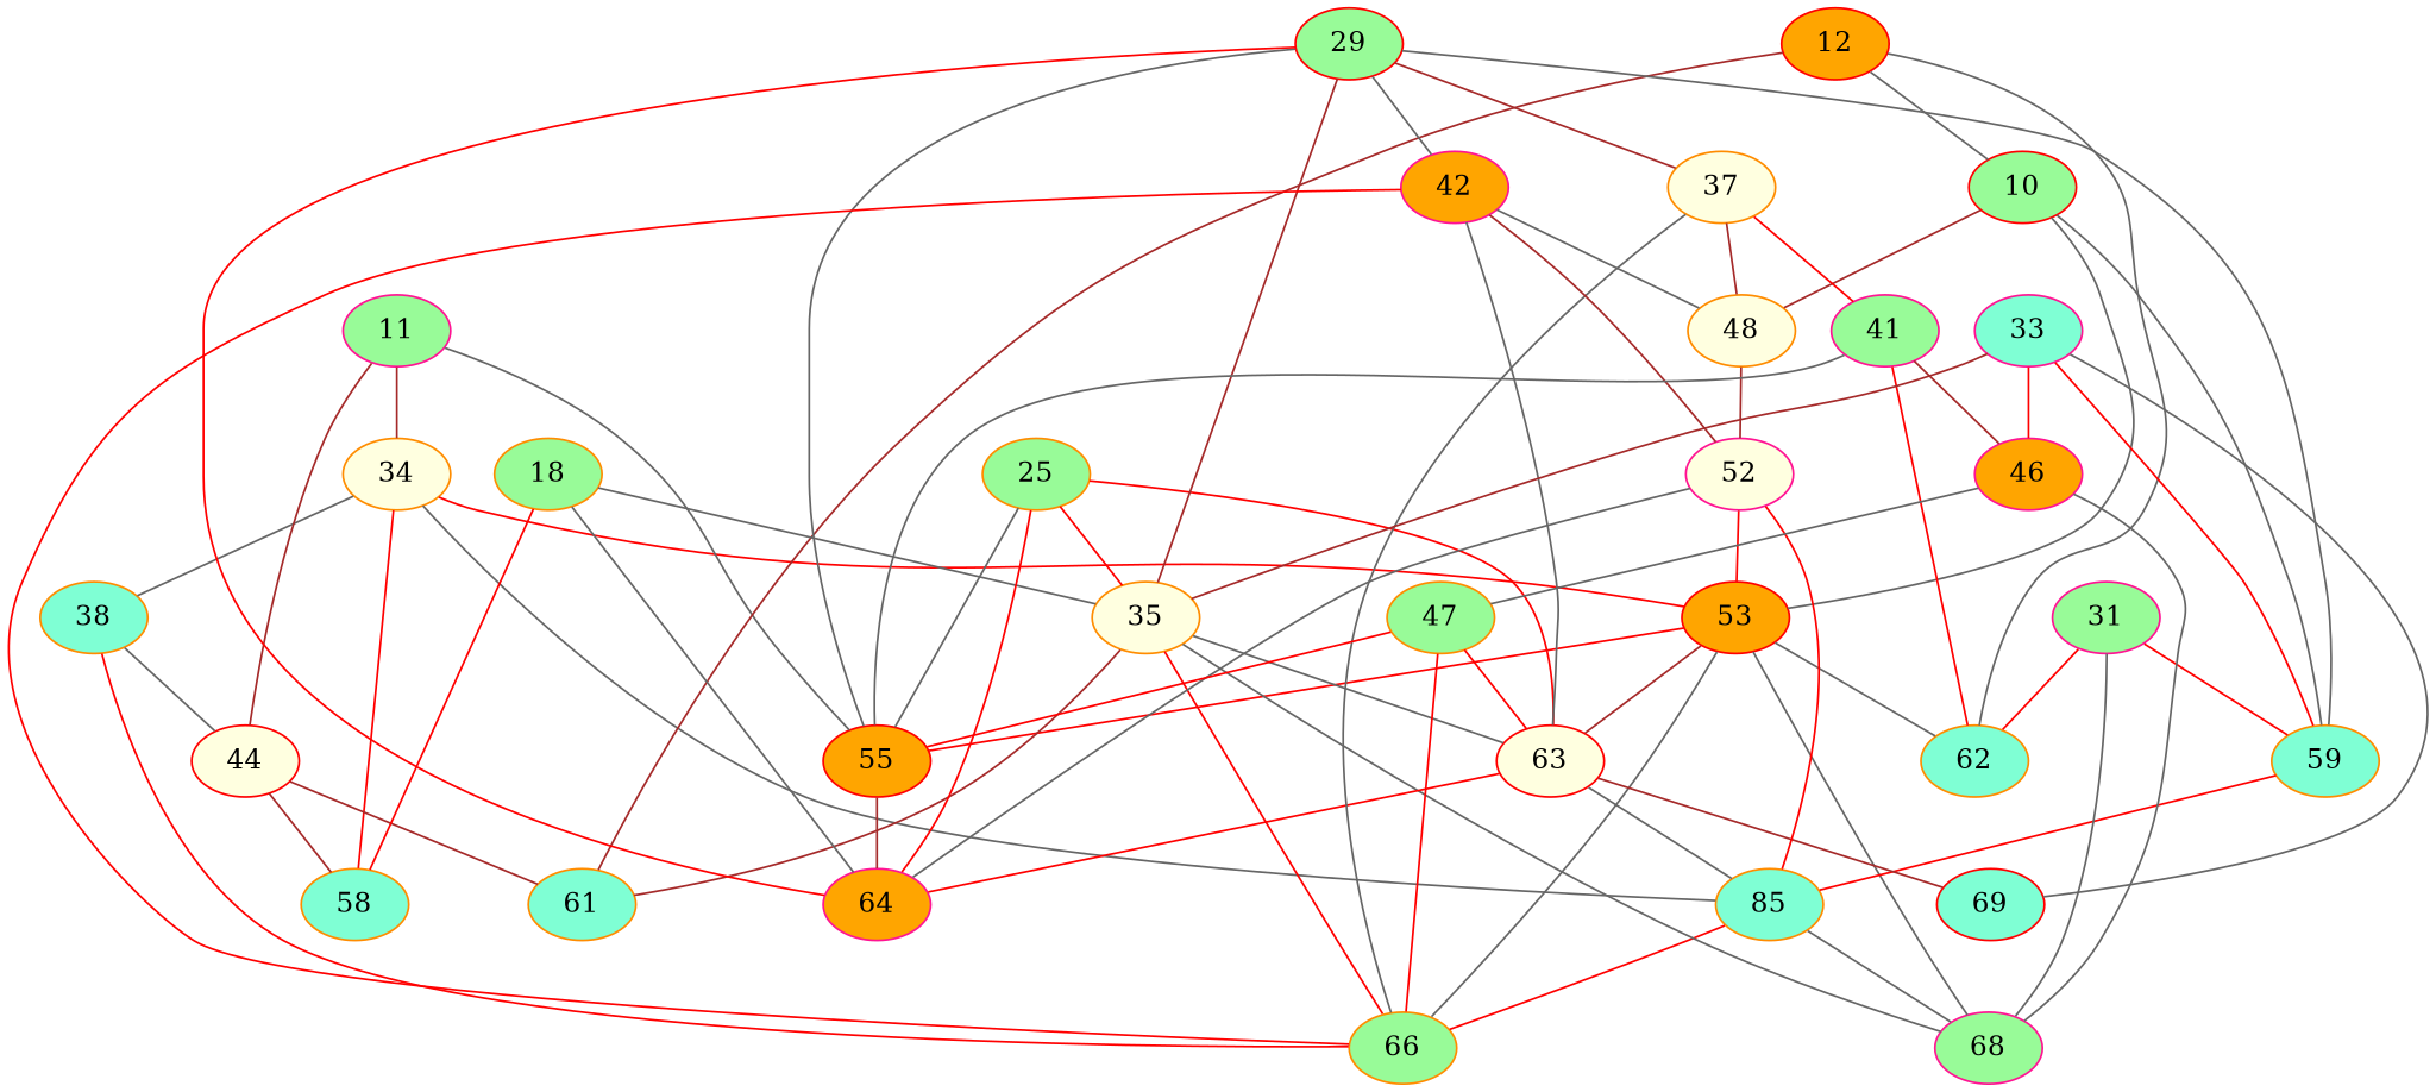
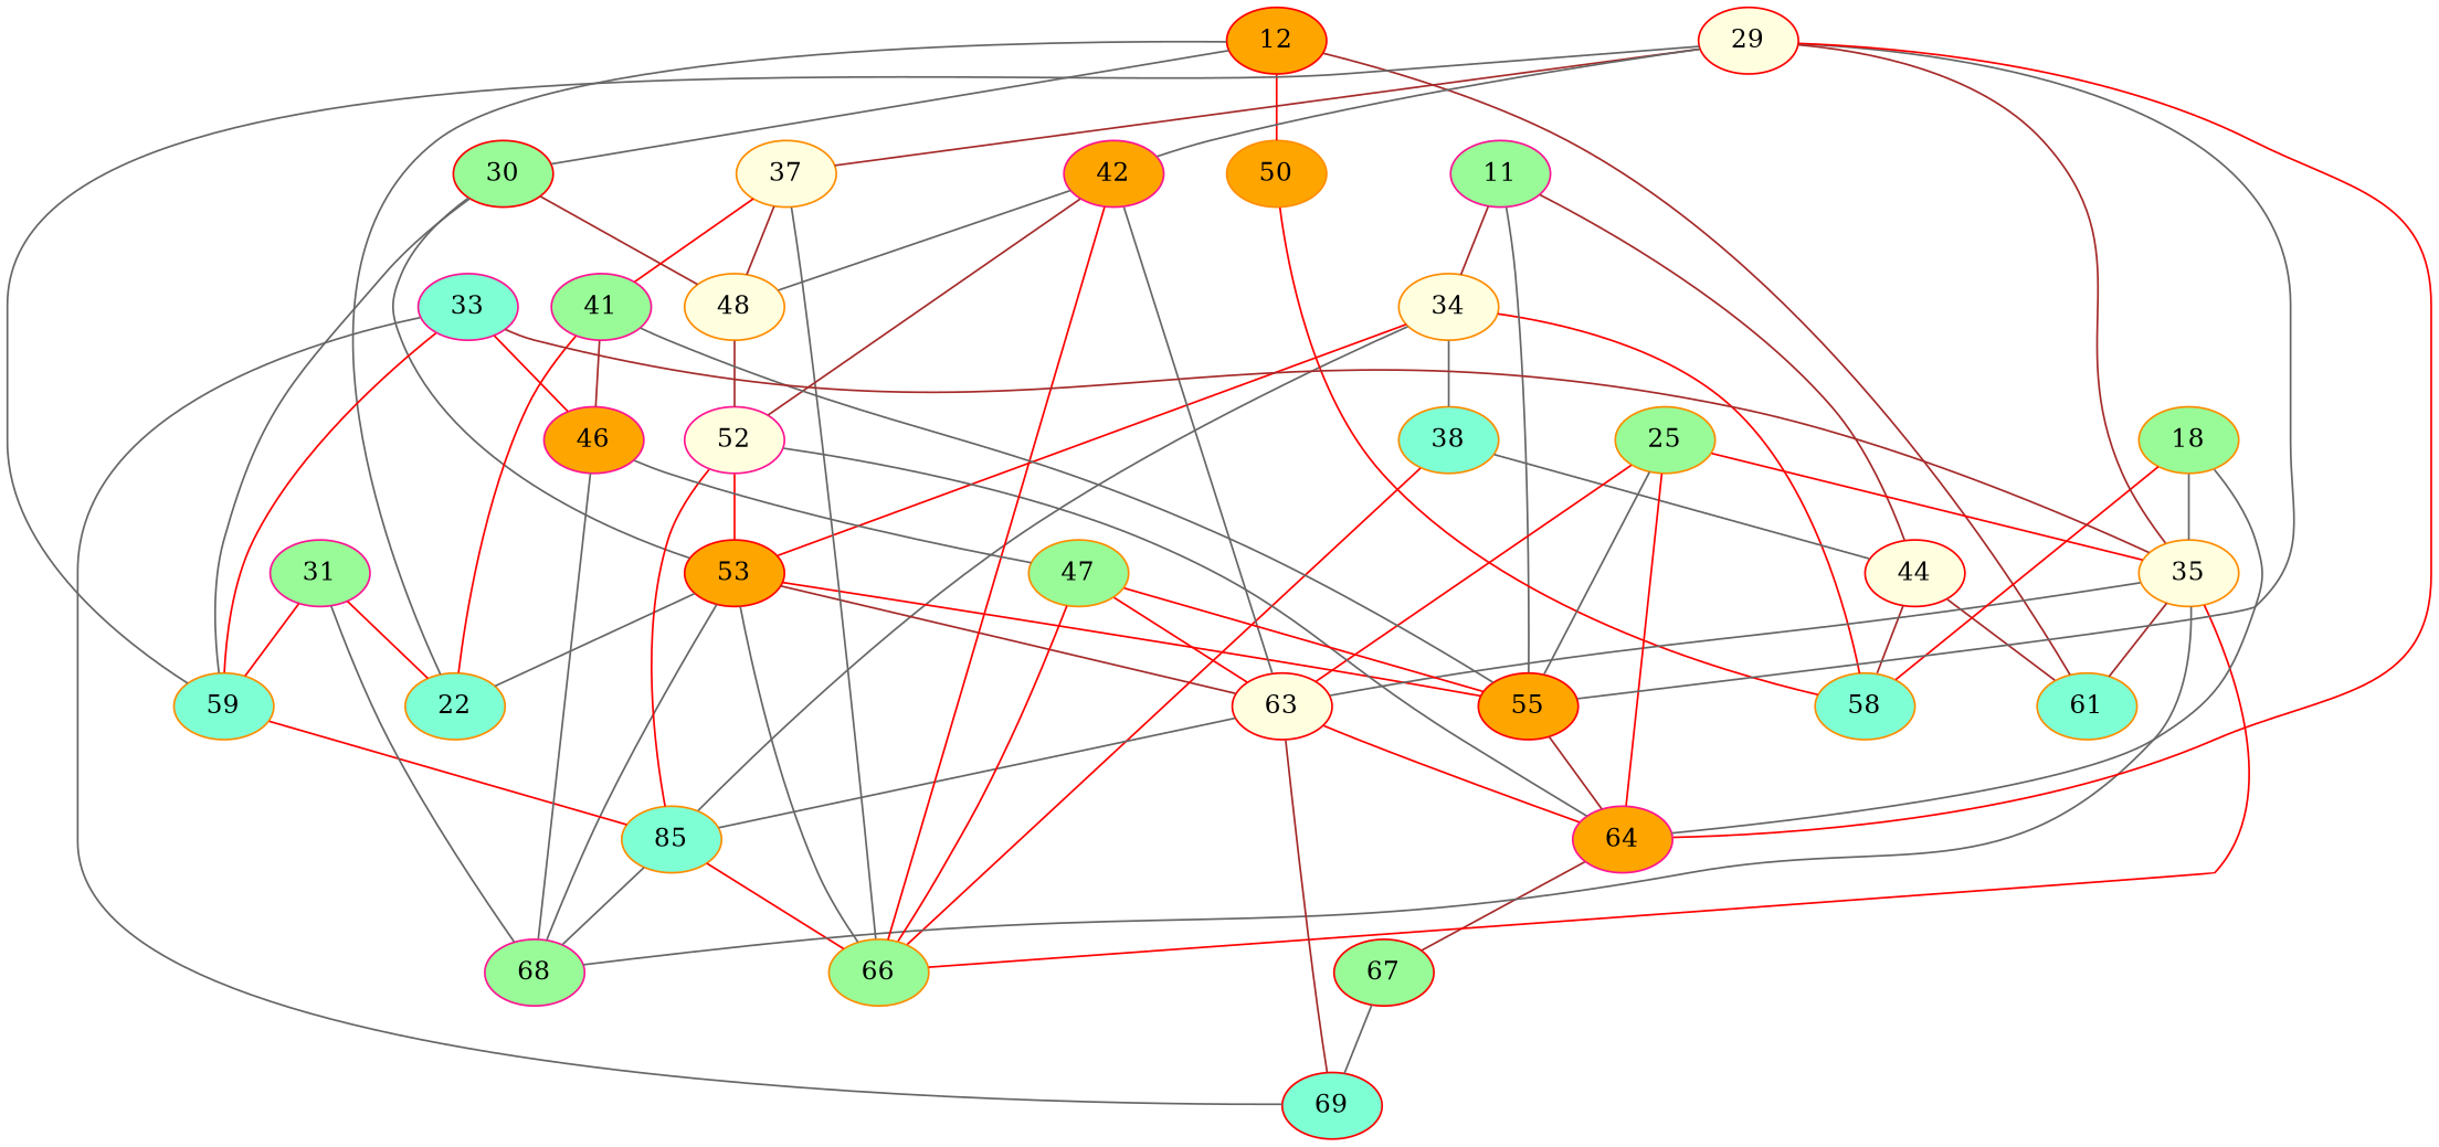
  graph {
    node [color=darkorange fillcolor=palegreen style=filled]
    edge [color=gray40]
    34 [fillcolor=lightyellow super="+1"]
    53 [color=red fillcolor=orange super="+27"]
    38 [fillcolor=aquamarine]
    58 [fillcolor=aquamarine]
    n5 [fillcolor=aquamarine label=85 super="+28+45"]
    11 [color=deeppink]
    44 [color=red fillcolor=lightyellow]
    55 [color=red fillcolor=orange super="+26"]
    61 [fillcolor=aquamarine]
    64 [color=deeppink fillcolor=orange super="+31+51"]
    12 [color=red fillcolor=orange super="+7"]
-   30 [color=red label=10]
-   62 [fillcolor=aquamarine]
+   30 [color=red]
+   50 [fillcolor=orange]
+   62 [fillcolor=aquamarine label=22]
    48 [fillcolor=lightyellow super="+17"]
    59 [fillcolor=aquamarine super="+36"]
    35 [fillcolor=lightyellow super="+8+16"]
    63 [color=red fillcolor=lightyellow super="+54+43+60"]
    68 [color=deeppink super="+39"]
    66 [super="+56+57"]
    18
+   67 [color=red super="+19"]
    25 [super="+21"]
    52 [color=deeppink fillcolor=lightyellow super="+49"]
    69 [color=red fillcolor=aquamarine]
-   29 [color=red super="+2+6"]
+   29 [color=red fillcolor=lightyellow super="+2+6"]
    37 [fillcolor=lightyellow]
    42 [color=deeppink fillcolor=orange super="+9"]
    41 [color=deeppink]
    n30 [color=deeppink label=31 super="+23"]
    33 [color=deeppink fillcolor=aquamarine super="+20"]
    46 [color=deeppink fillcolor=orange super="+24"]
    47
    34 -- 53 [color=red]
    34 -- 38
    34 -- 58 [color=red]
    34 -- n5
    53 -- 55 [color=red]
    53 -- 62
    53 -- 63 [color=brown weight=2]
    53 -- 68
    53 -- 66 [weight=2]
    38 -- 44
    38 -- 66 [color=red]
    n5 -- 68
    n5 -- 66 [color=red weight=2]
    11 -- 34 [color=brown weight=2]
    11 -- 44 [color=brown]
    11 -- 55
    44 -- 58 [color=brown]
    44 -- 61 [color=brown]
    55 -- 64 [color=brown]
+   64 -- 67 [color=brown]
    12 -- 61 [color=brown weight=2]
    12 -- 30
+   12 -- 50 [color=red weight=2]
    12 -- 62
    30 -- 53
    30 -- 48 [color=brown]
    30 -- 59
+   50 -- 58 [color=red]
    48 -- 52 [color=brown]
    59 -- n5 [color=red]
    35 -- 61 [color=brown]
    35 -- 63 [weight=3]
    35 -- 68
    35 -- 66 [color=red weight=2]
    63 -- n5
    63 -- 64 [color=red]
    63 -- 69 [color=brown]
    18 -- 58 [color=red]
    18 -- 64 [weight=2]
    18 -- 35 [weight=2]
+   67 -- 69 [weight=2]
    25 -- 55
    25 -- 64 [color=red]
    25 -- 35 [color=red]
    25 -- 63 [color=red]
    52 -- 53 [color=red]
    52 -- n5 [color=red weight=2]
    52 -- 64
    29 -- 55 [weight=2]
    29 -- 64 [color=red]
    29 -- 59
    29 -- 35 [color=brown]
    29 -- 37 [color=brown]
    29 -- 42 [weight=2]
    37 -- 48 [color=brown]
    37 -- 66
    37 -- 41 [color=red]
    42 -- 48
    42 -- 63
    42 -- 66 [color=red]
    42 -- 52 [color=brown]
    41 -- 55
    41 -- 62 [color=red]
    41 -- 46 [color=brown]
    n30 -- 62 [color=red]
    n30 -- 59 [color=red weight=2]
    n30 -- 68 [weight=2]
    33 -- 59 [color=red]
    33 -- 35 [color=brown weight=2]
    33 -- 69
    33 -- 46 [color=red weight=2]
    46 -- 68
    46 -- 47
    47 -- 55 [color=red]
    47 -- 63 [color=red]
    47 -- 66 [color=red]
  }
